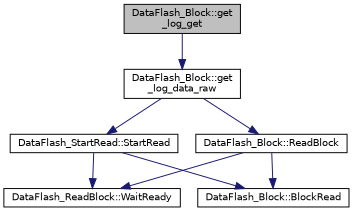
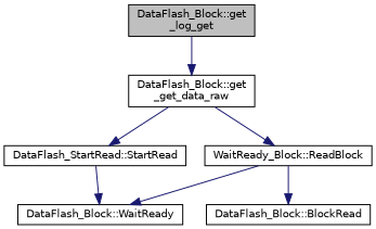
  digraph {
    rankdir=TB
    node [color=black fillcolor=white fontname=Helvetica fontsize=10 shape=record style=filled]
    edge [color=midnightblue fontname=Helvetica fontsize=10 labelfontname=Helvetica labelfontsize=10 style=solid]
    n1 [fillcolor=grey75 fontcolor=black height=0.2 label="DataFlash_Block::get\l_log_get" width=0.4]
-   n2 [height=0.2 label="DataFlash_Block::get\l_log_data_raw" width=0.4]
+   n2 [height=0.2 label="DataFlash_Block::get\l_get_data_raw" width=0.4]
    n3 [height=0.2 label="DataFlash_StartRead::StartRead" width=0.4]
-   n4 [height=0.2 label="DataFlash_Block::ReadBlock" width=0.4]
-   n5 [height=0.2 label="DataFlash_ReadBlock::WaitReady" width=0.4]
+   n4 [height=0.2 label="WaitReady_Block::ReadBlock" width=0.4]
+   n5 [height=0.2 label="DataFlash_Block::WaitReady" width=0.4]
    n6 [height=0.2 label="DataFlash_Block::BlockRead" width=0.4]
    n1 -> n2
    n2 -> n3
    n2 -> n4
    n3 -> n5
-   n3 -> n6
    n4 -> n5
    n4 -> n6
  }
